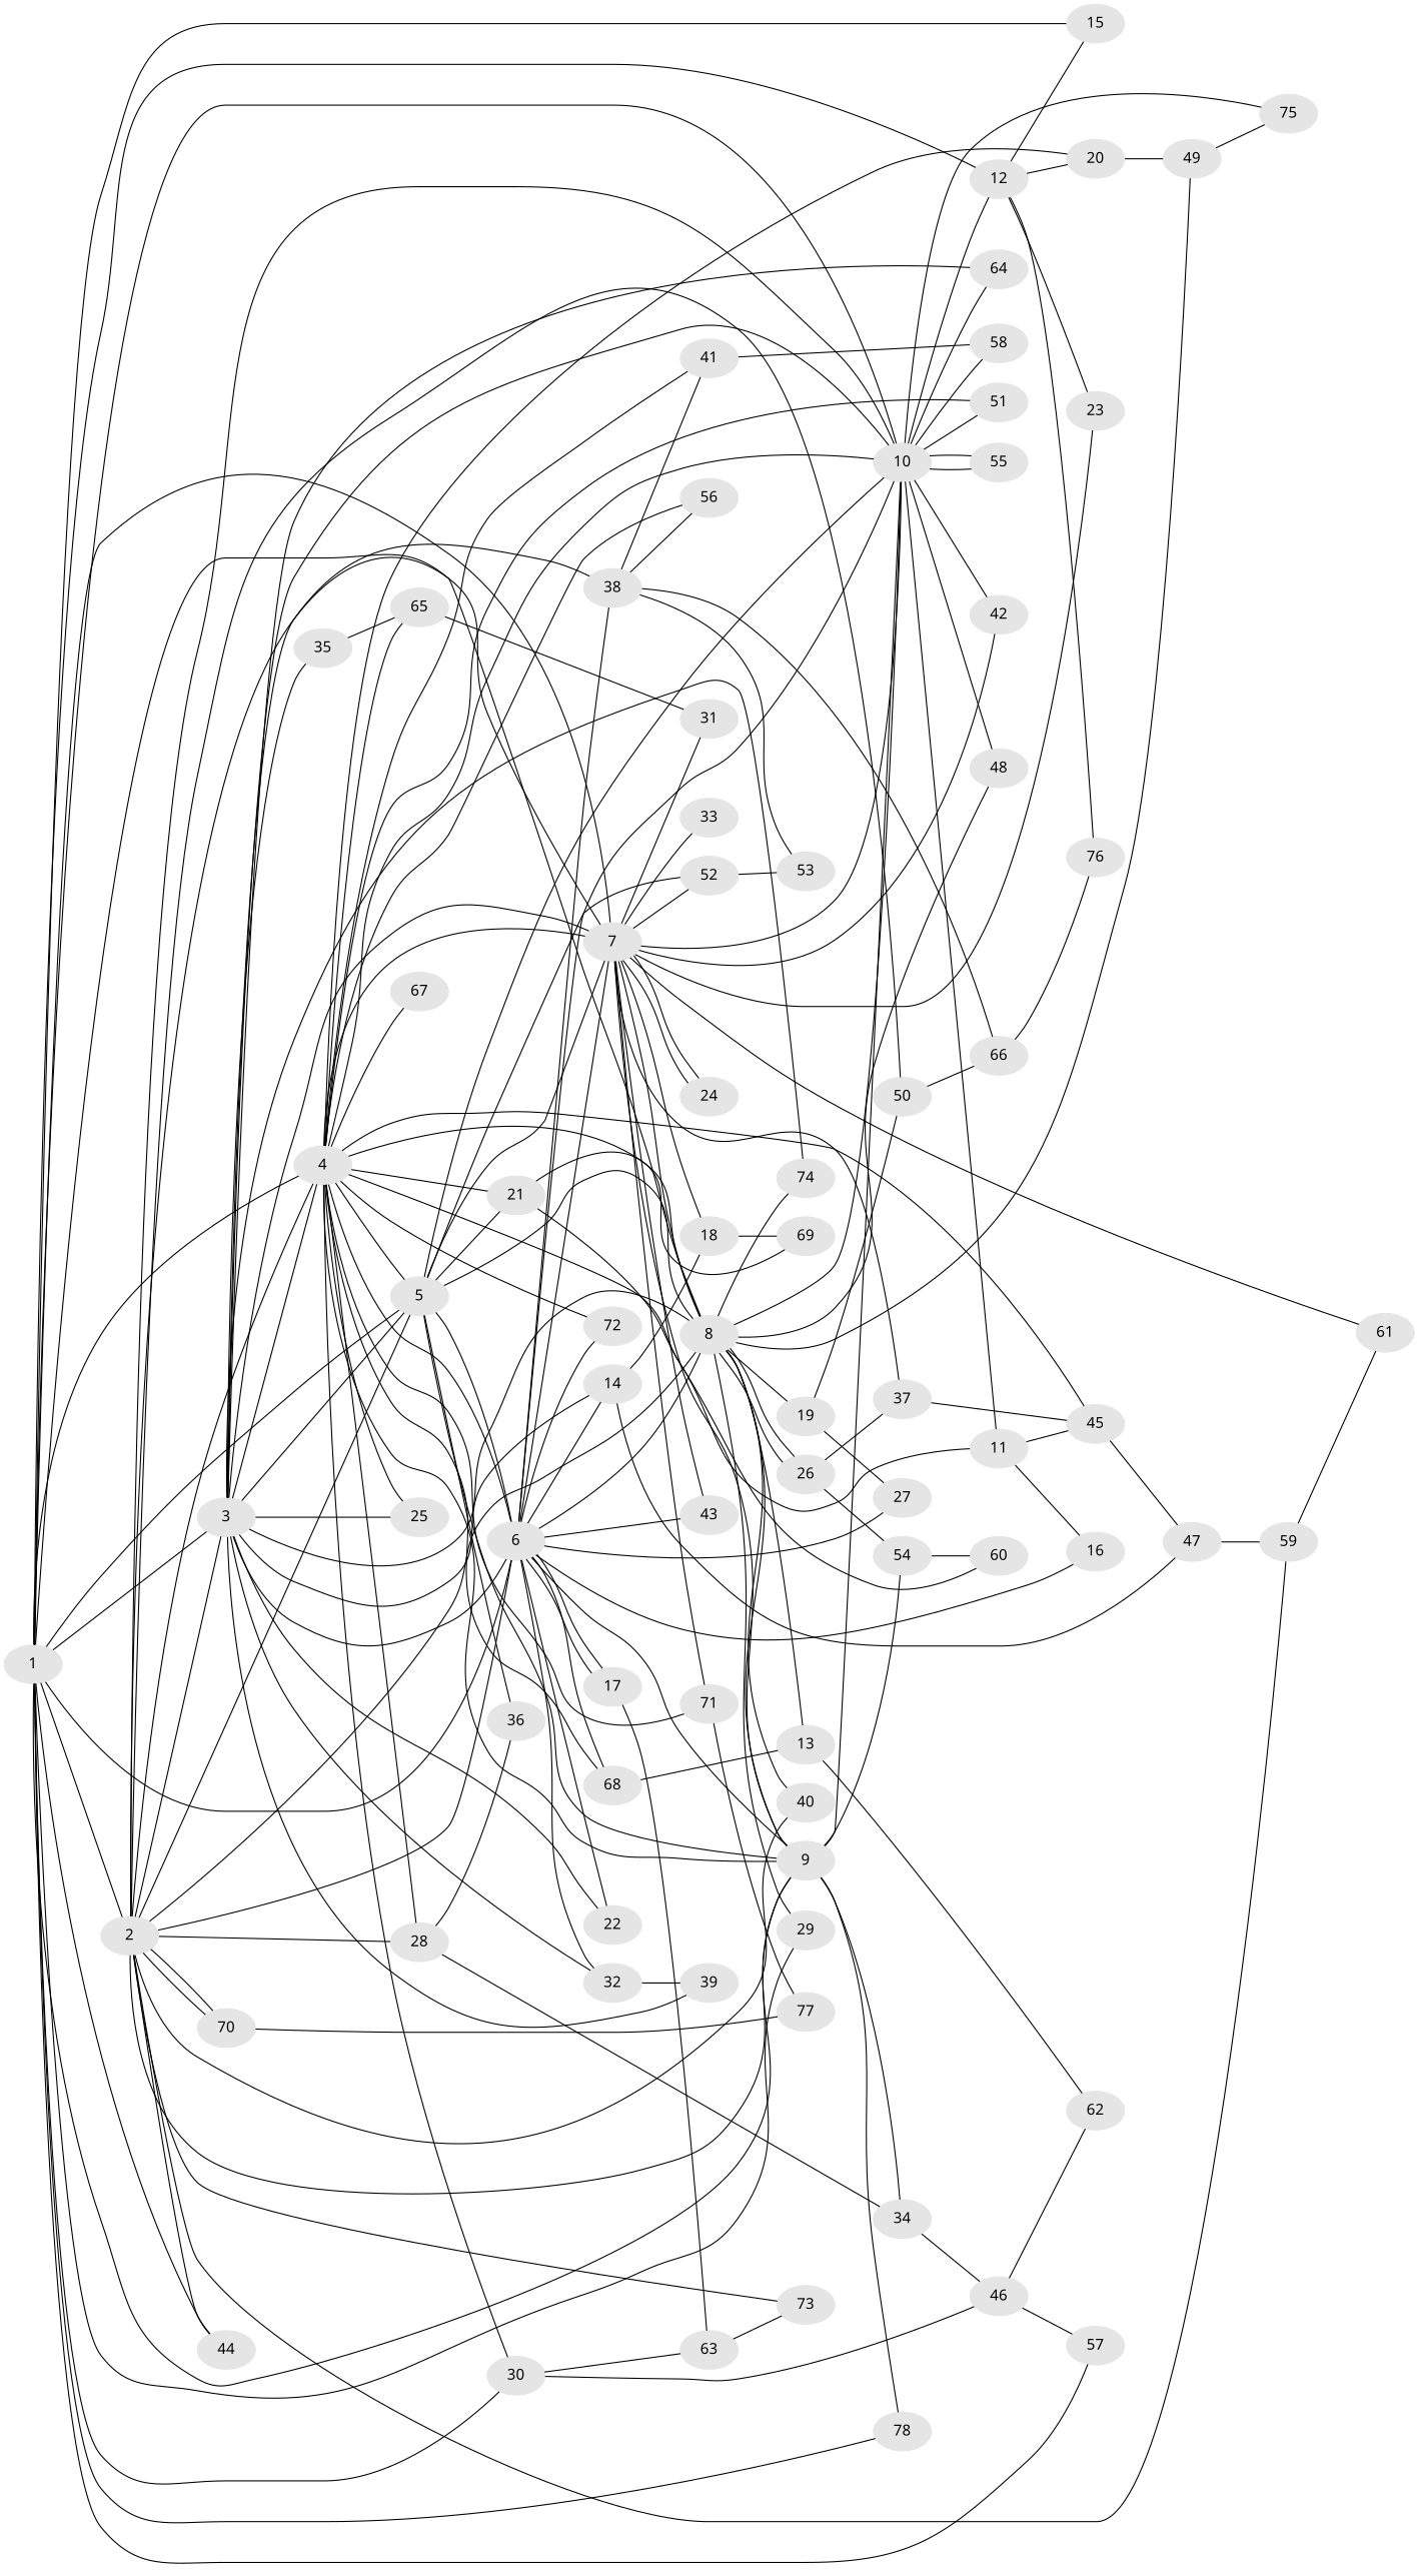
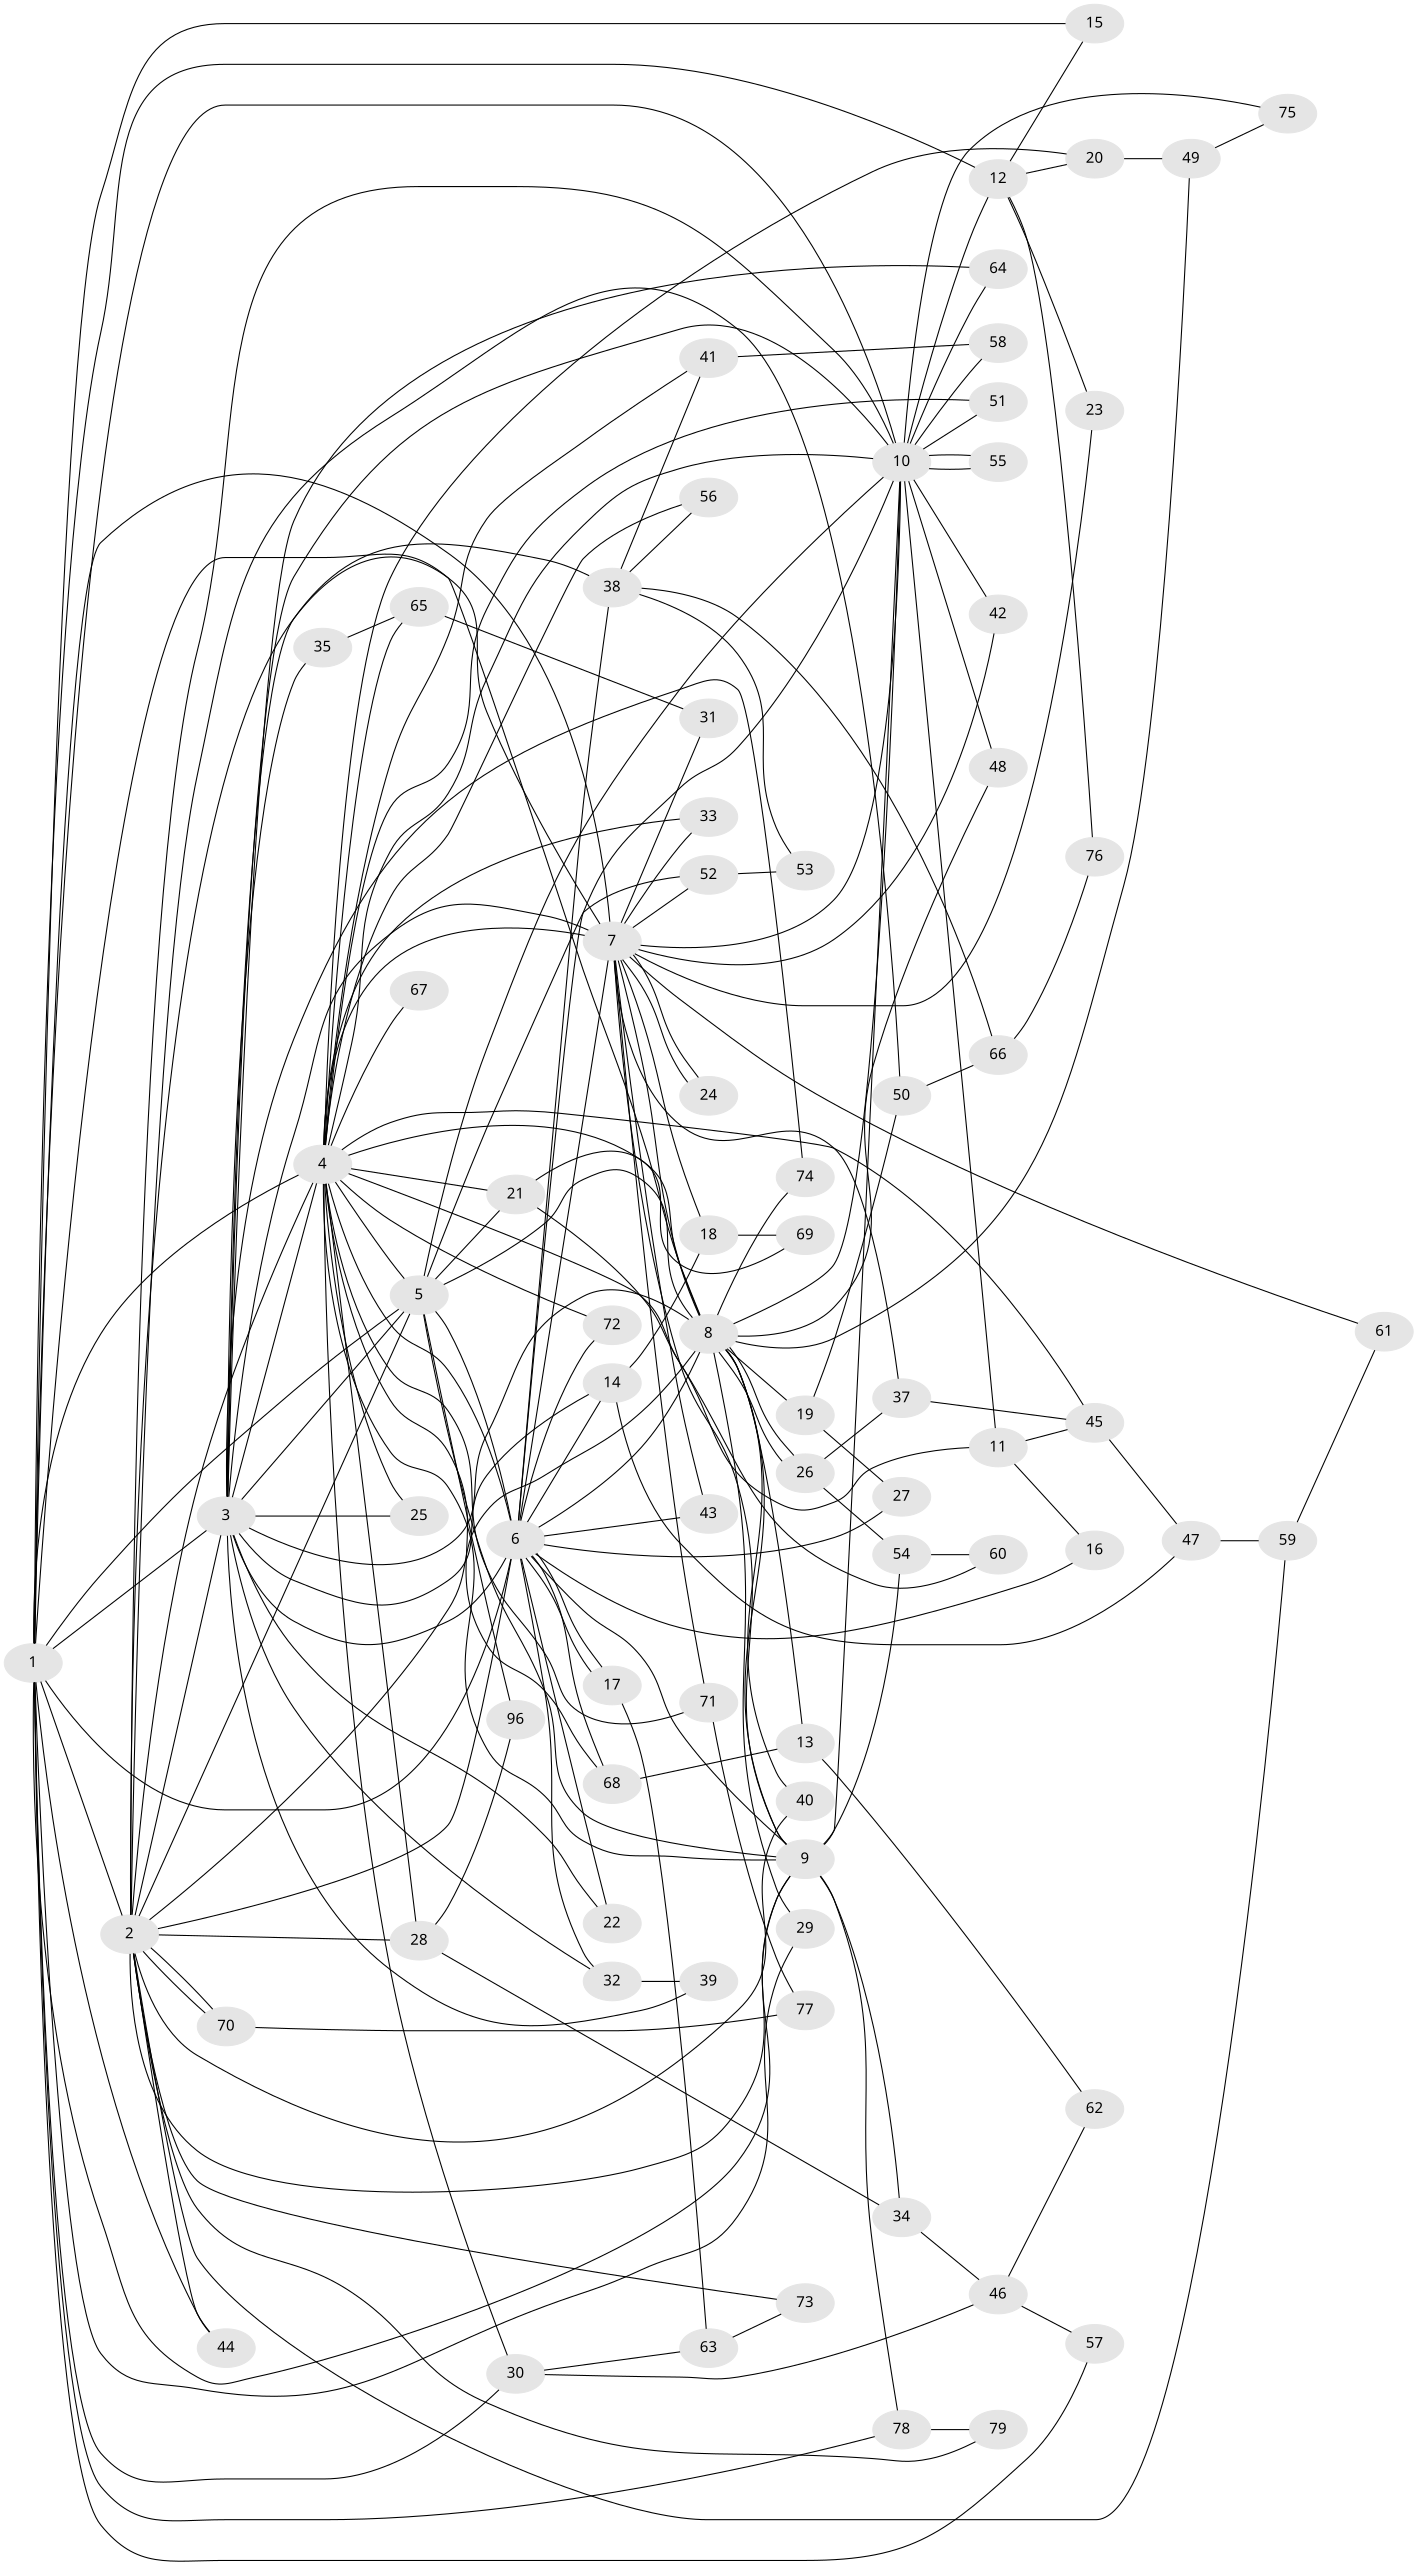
  graph {
    fontname="Noto Sans"
    rankdir=LR
    node [color=gray90 fontname="Noto Sans" style=filled]
    edge [fontname="Noto Sans"]
    1
    2
    3
    4
    5
    6
    7
    8
    9
    10
    12
    15
    29
    30
    44
    57
    78
    28
    40
    50
    59
    70
    73
+   79
    14
    22
    25
    32
    35
    38
    39
    64
    74
    11
    20
    21
    33
    41
    45
    51
    56
    65
    67
    68
    71
    72
-   36
+   36 [label=96]
    52
    16
    17
    27
    43
    31
    18
    23
    24
    37
    42
    61
    13
    19
    26
    48
    49
    34
    54
    55
    58
    75
    76
    63
    46
    66
    77
    47
    53
    69
    60
    62
    1 -- 2
    1 -- 3
    1 -- 4
    1 -- 5
    1 -- 6
    1 -- 7
    1 -- 8
    1 -- 9
    1 -- 10
    1 -- 12
    1 -- 15
    1 -- 29
    1 -- 30
    1 -- 44
    1 -- 57
    1 -- 78
    2 -- 3
    2 -- 4
    2 -- 5
    2 -- 6
    2 -- 7
    2 -- 8
    2 -- 9
    2 -- 10
    2 -- 44
    2 -- 28
    2 -- 40
    2 -- 50
    2 -- 59
    2 -- 70
    2 -- 70
    2 -- 73
+   2 -- 79
    3 -- 4
    3 -- 5
    3 -- 6
    3 -- 7
    3 -- 8
    3 -- 10
    3 -- 14
    3 -- 22
    3 -- 25
    3 -- 32
    3 -- 35
    3 -- 38
    3 -- 39
    3 -- 64
    3 -- 74
    4 -- 5
    4 -- 6
    4 -- 7
    4 -- 8
    4 -- 9
    4 -- 10
    4 -- 30
    4 -- 28
    4 -- 25
    4 -- 11
    4 -- 20
    4 -- 21
+   4 -- 33
    4 -- 41
    4 -- 45
    4 -- 51
    4 -- 56
    4 -- 65
    4 -- 67
    4 -- 68
    4 -- 71
    4 -- 72
    5 -- 6
-   5 -- 7
    5 -- 8
    5 -- 9
    5 -- 10
    5 -- 21
    5 -- 36
    5 -- 52
    6 -- 7
    6 -- 8
    6 -- 9
    6 -- 10
    6 -- 14
    6 -- 22
    6 -- 32
    6 -- 38
    6 -- 68
    6 -- 72
    6 -- 16
    6 -- 17
    6 -- 17
    6 -- 27
    6 -- 43
    7 -- 8
    7 -- 9
    7 -- 10
    7 -- 33
    7 -- 71
    7 -- 52
    7 -- 43
    7 -- 31
    7 -- 18
    7 -- 23
    7 -- 24
    7 -- 24
    7 -- 37
    7 -- 42
    7 -- 61
    8 -- 9
    8 -- 10
    8 -- 29
    8 -- 40
    8 -- 74
    8 -- 13
    8 -- 19
    8 -- 26
    8 -- 26
    8 -- 48
    8 -- 49
    9 -- 10
    9 -- 78
    9 -- 34
    9 -- 54
    10 -- 12
    10 -- 64
    10 -- 11
    10 -- 51
    10 -- 42
    10 -- 48
    10 -- 55
    10 -- 55
    10 -- 58
    10 -- 75
    12 -- 15
    12 -- 20
    12 -- 23
    12 -- 76
    30 -- 63
    30 -- 46
+   78 -- 79
    28 -- 36
    28 -- 34
    50 -- 66
    59 -- 61
    70 -- 77
    14 -- 18
    14 -- 47
    32 -- 39
    35 -- 65
    38 -- 41
    38 -- 56
    38 -- 66
    38 -- 53
    11 -- 45
    11 -- 16
    20 -- 49
    21 -- 69
    21 -- 60
    41 -- 58
    45 -- 47
    65 -- 31
    68 -- 13
    71 -- 77
    52 -- 53
    17 -- 63
    18 -- 69
    37 -- 45
    13 -- 62
    19 -- 50
    19 -- 27
    26 -- 37
    26 -- 54
    49 -- 75
    34 -- 46
    54 -- 60
    63 -- 73
    46 -- 57
    46 -- 62
    66 -- 76
    47 -- 59
  }
